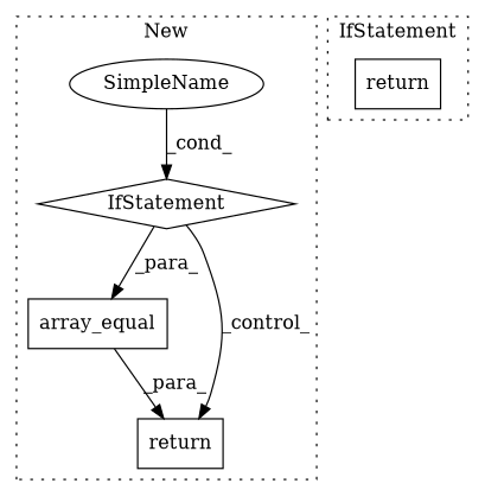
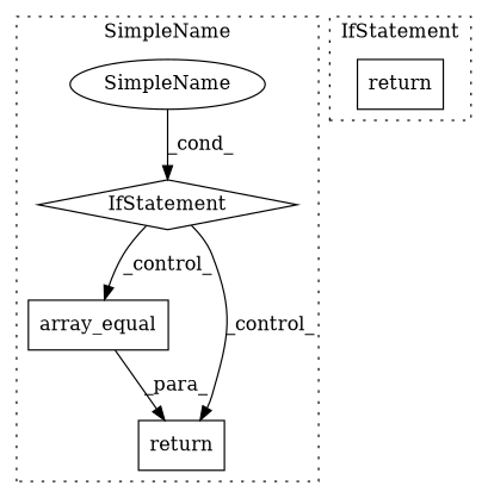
  digraph {
    node [a=41 l=7 shape=box]
    n1 [a=32 l="12,1" label=array_equal s="1174,1231"]
    n2 [a=25 l="4,2" label=IfStatement s="815,883" shape=diamond]
    n3 [a=42 label=SimpleName shape=ellipse l=""]
    n4 [label=return s=1160]
    n5 [label=return s=917]
    subgraph cluster_1 {
-     label=New
+     label=SimpleName
      style=dotted
      n1
      n2
      n3
      n4
    }
    subgraph cluster_2 {
      label=IfStatement
      style=dotted
      n5
    }
    n1 -> n4 [label=_para_]
-   n2 -> n1 [label=_para_]
+   n2 -> n1 [label=_control_]
    n2 -> n4 [label=_control_]
    n3 -> n2 [label=_cond_]
  }
